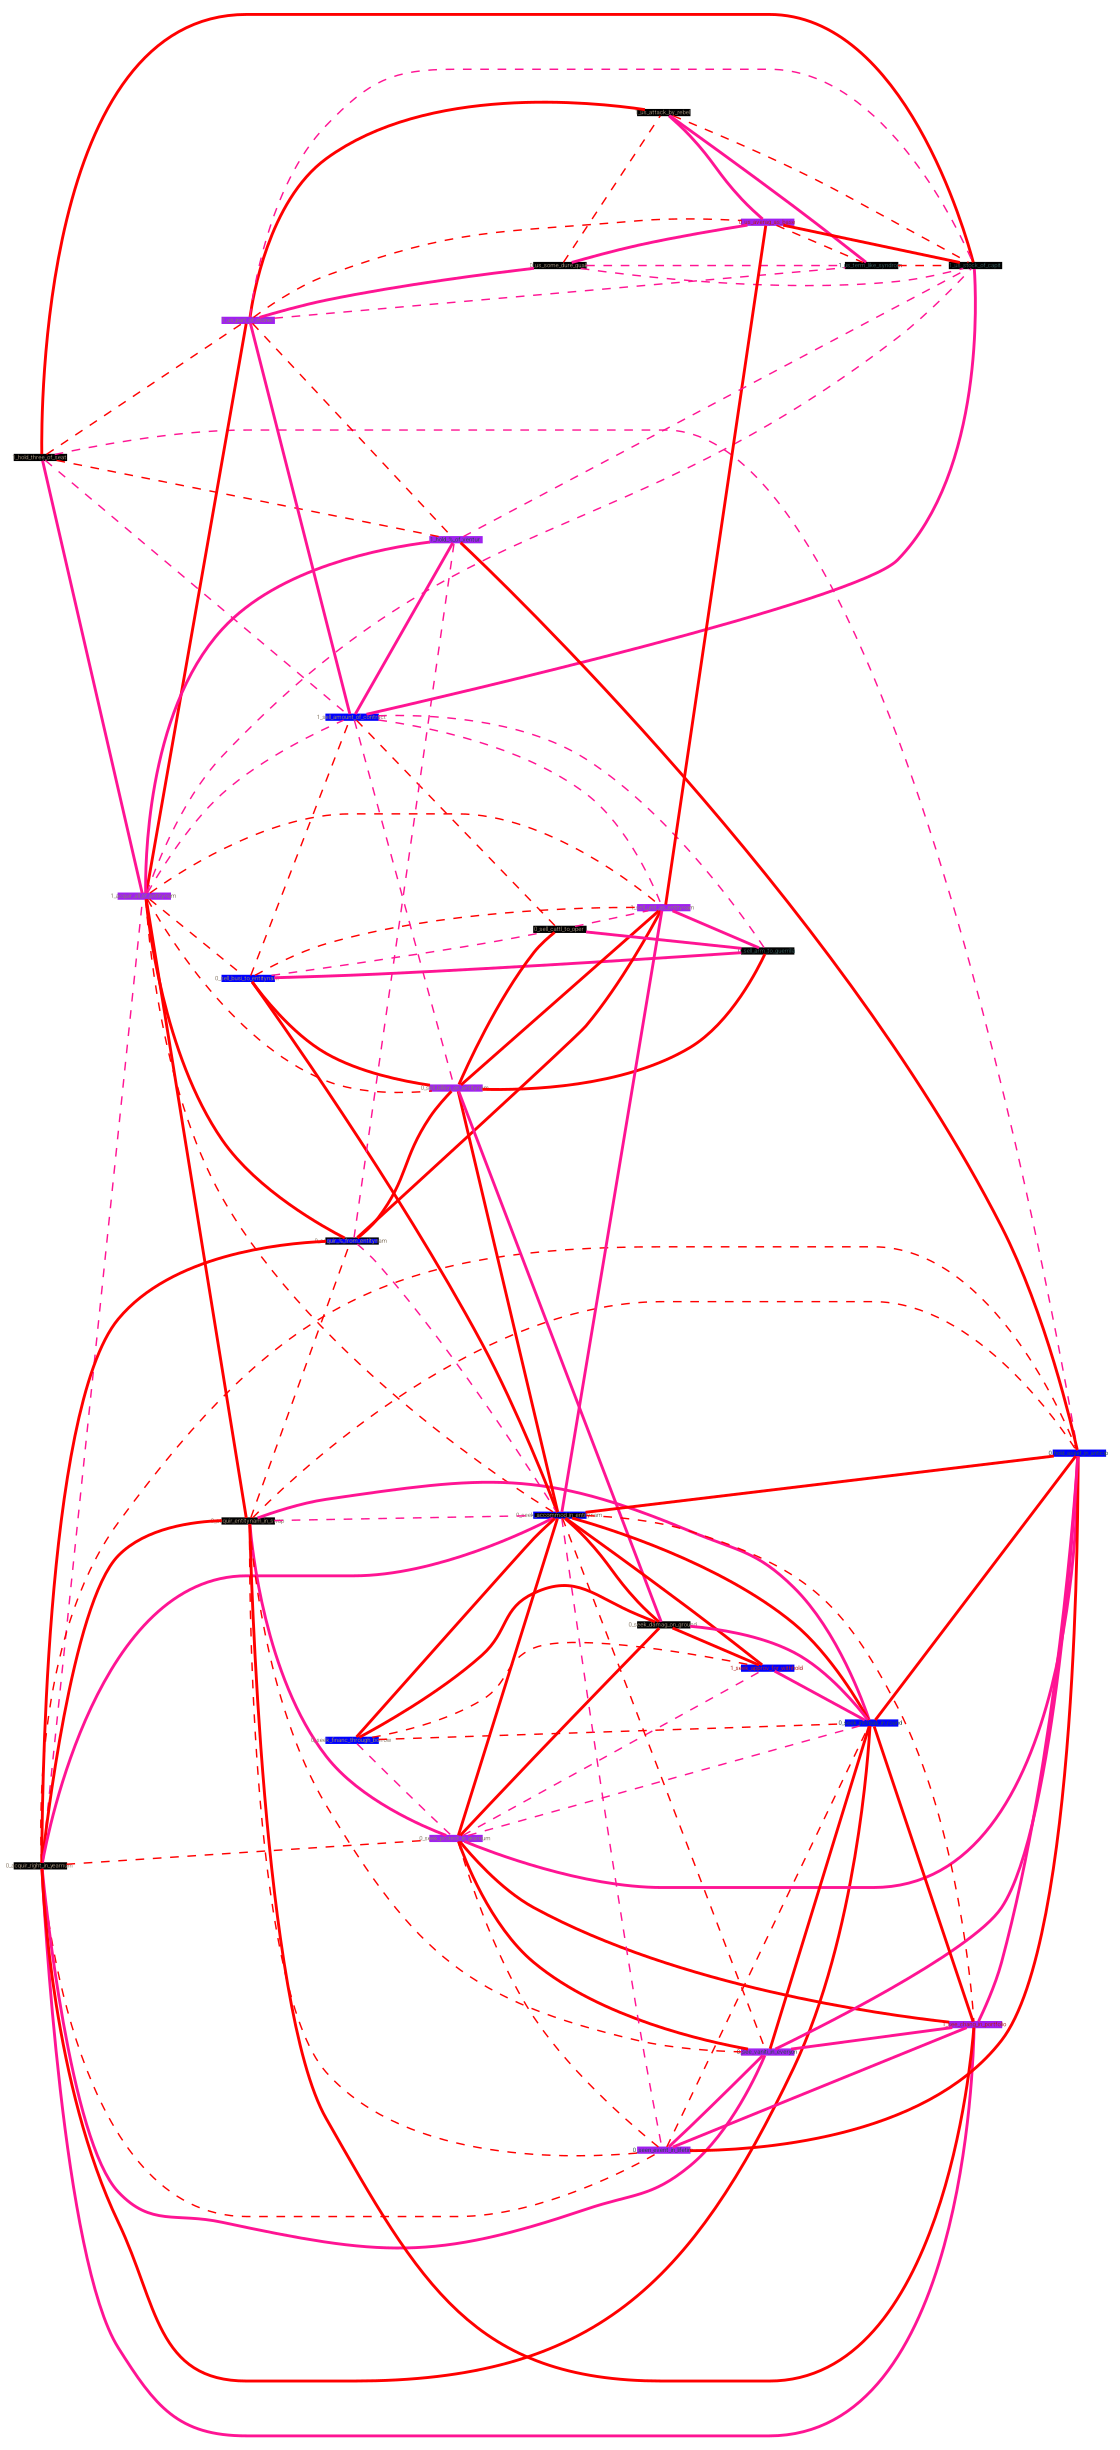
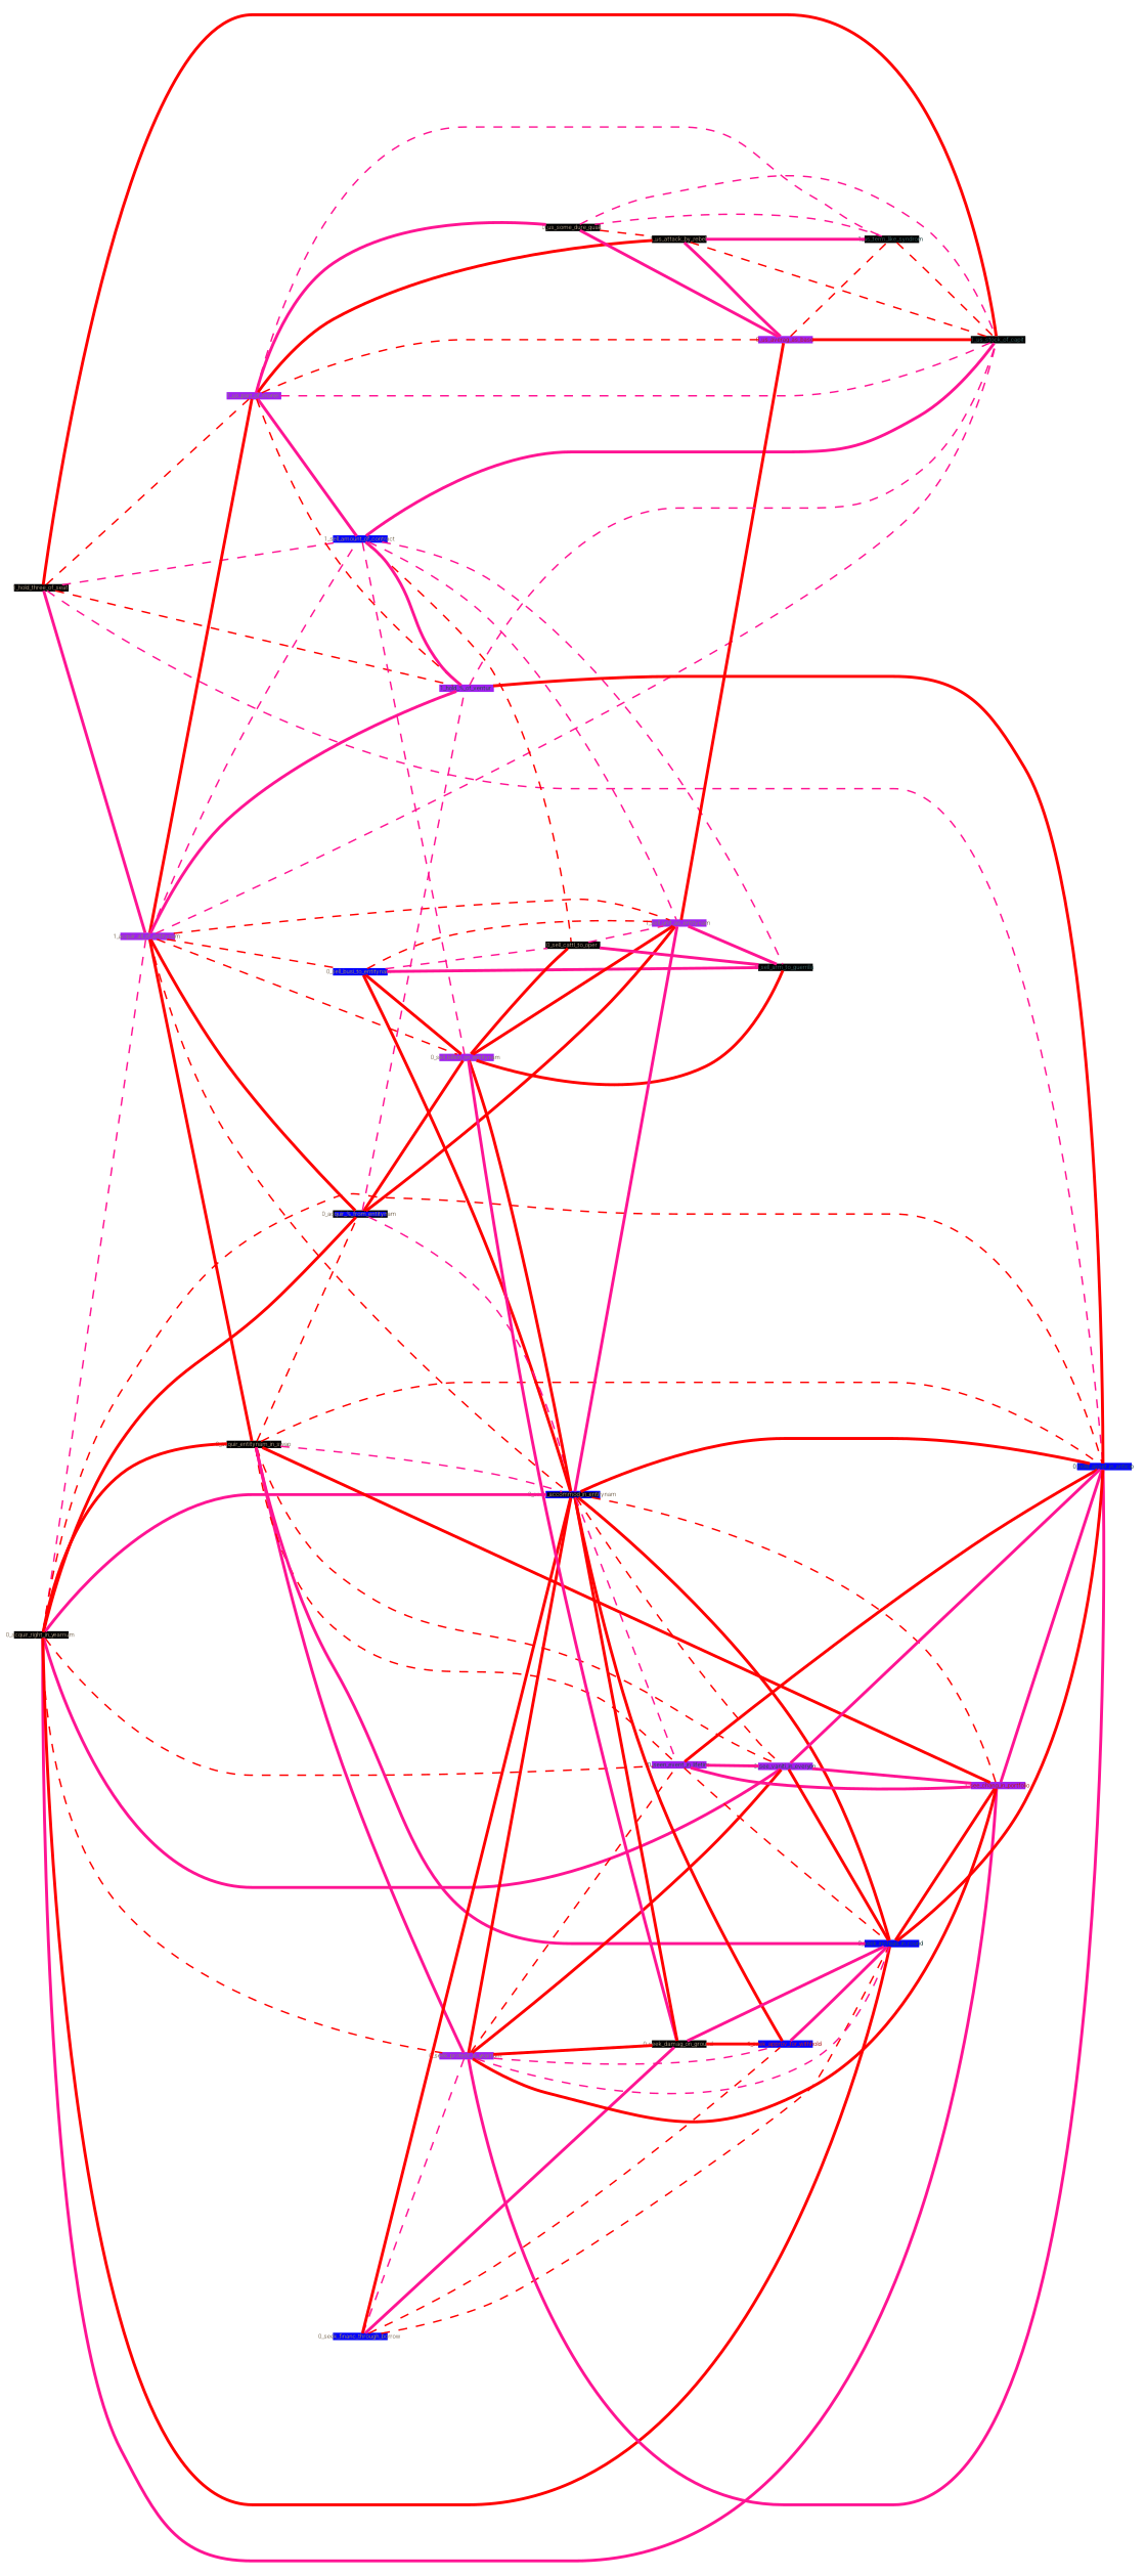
  graph {
    fontname=Roboto
    rankdir=LR
    node [color=black fixedsize=true fontcolor="#8b7d6b" fontname=Roboto fontsize=4 shape=polygon style=filled]
    edge [color=red fontname=Roboto style=bold w=1]
    "1_hold_three_of_seat " [height=.06 width=.5]
    "0_acquir_right_in_yearnum " [height=.06 width=.5]
    "1_acquir_all_of_entitynam " [color=purple height=.06 width=.5]
    "0_acquir_entitynam_in_swap " [height=.06 width=.5]
    "0_seek_financ_through_borrow " [color=blue height=.06 width=.5]
    "1_us_part_of_monei " [color=purple height=.06 width=.5]
    "0_sell_busi_to_entitynam " [color=blue height=.06 width=.5]
    "0_us_some_dure_quak " [height=.06 width=.5]
    "1_sell_amount_of_contract " [color=blue height=.06 width=.5]
    "0_acquir_%_from_entitynam " [fillcolor=blue height=.06 width=.5]
    "0_seek_protect_in_yearnum " [color=purple height=.06 width=.5]
    "0_sell_billion_on_entitynam " [color=purple height=.06 width=.5]
    "0_seek_accommod_in_entitynam " [color=blue fillcolor=black height=.06 width=.5]
    "0_sell_cattl_to_oper " [height=.06 width=.5]
    "1_us_attack_by_rebel " [height=.06 width=.5]
    "1_sell_unit_as_entitynam " [color=purple height=.06 width=.5]
    "0_seek_damag_on_ground " [height=.06 width=.5]
    "0_us_averag_as_base " [color=purple fontcolor="#b22222" height=.06 width=.5]
    "1_seek_approv_for_withhold " [color=blue fontcolor="#b22222" height=.06 width=.5]
    "1_see_chang_in_portfolio " [color=purple fontcolor="#b22222" height=.06 width=.5]
    "1_hold_%_of_ventur " [color=purple fontcolor="#2f4f4f" height=.06 width=.5]
    "1_us_stock_of_capit " [fontcolor="#2f4f4f" height=.06 width=.5]
    "0_hold_asset_in_anticip " [color=blue fontcolor="#2f4f4f" height=.06 width=.5]
    "0_seen_event_in_lifetim " [color=purple fontcolor="#2f4f4f" height=.06 width=.5]
    "0_see_vaniti_in_everyon " [color=purple fontcolor="#2f4f4f" height=.06 width=.5]
    "0_seek_increas_in_round " [color=blue fontcolor="#2f4f4f" height=.06 width=.5]
    "1_us_term_like_syndrom " [fontcolor="#2f4f4f" height=.06 width=.5]
    "0_sell_arm_to_guerrilla " [fontcolor="#2f4f4f" height=.06 width=.5]
    subgraph sub_1 {
      "1_hold_three_of_seat "
      "0_acquir_right_in_yearnum "
      "1_acquir_all_of_entitynam "
      "0_acquir_entitynam_in_swap "
      "0_seek_financ_through_borrow "
      "1_us_part_of_monei "
      "0_sell_busi_to_entitynam "
      "0_us_some_dure_quak "
      "1_sell_amount_of_contract "
      "0_acquir_%_from_entitynam "
      "0_seek_protect_in_yearnum "
      "0_sell_billion_on_entitynam "
      "0_seek_accommod_in_entitynam "
      "0_sell_cattl_to_oper "
      "1_us_attack_by_rebel "
      "1_sell_unit_as_entitynam "
      "0_seek_damag_on_ground "
    }
    subgraph sub_2 {
      "0_us_averag_as_base "
      "1_seek_approv_for_withhold "
      "1_see_chang_in_portfolio "
    }
    "1_hold_three_of_seat " -- "1_acquir_all_of_entitynam " [color=deeppink]
    "1_hold_three_of_seat " -- "1_us_part_of_monei " [style=dashed]
    "1_hold_three_of_seat " -- "1_sell_amount_of_contract " [color=deeppink style=dashed]
    "1_hold_three_of_seat " -- "1_hold_%_of_ventur " [style=dashed w=2]
    "1_hold_three_of_seat " -- "1_us_stock_of_capit "
    "1_hold_three_of_seat " -- "0_hold_asset_in_anticip " [color=deeppink style=dashed]
    "0_acquir_right_in_yearnum " -- "1_acquir_all_of_entitynam " [color=deeppink style=dashed]
    "0_acquir_right_in_yearnum " -- "0_acquir_entitynam_in_swap " [w=2]
    "0_acquir_right_in_yearnum " -- "0_acquir_%_from_entitynam "
    "0_acquir_right_in_yearnum " -- "0_seek_protect_in_yearnum " [style=dashed w=2]
    "0_acquir_right_in_yearnum " -- "0_seek_accommod_in_entitynam " [color=deeppink]
    "0_acquir_right_in_yearnum " -- "1_see_chang_in_portfolio " [color=deeppink]
    "0_acquir_right_in_yearnum " -- "0_hold_asset_in_anticip " [style=dashed]
    "0_acquir_right_in_yearnum " -- "0_seen_event_in_lifetim " [style=dashed]
    "0_acquir_right_in_yearnum " -- "0_see_vaniti_in_everyon " [color=deeppink]
    "0_acquir_right_in_yearnum " -- "0_seek_increas_in_round "
    "1_acquir_all_of_entitynam " -- "0_acquir_entitynam_in_swap "
    "1_acquir_all_of_entitynam " -- "1_us_part_of_monei "
    "1_acquir_all_of_entitynam " -- "0_sell_busi_to_entitynam " [style=dashed]
    "1_acquir_all_of_entitynam " -- "1_sell_amount_of_contract " [color=deeppink style=dashed]
    "1_acquir_all_of_entitynam " -- "0_acquir_%_from_entitynam " [w=2]
    "1_acquir_all_of_entitynam " -- "0_sell_billion_on_entitynam " [style=dashed]
    "1_acquir_all_of_entitynam " -- "0_seek_accommod_in_entitynam " [style=dashed]
    "1_acquir_all_of_entitynam " -- "1_sell_unit_as_entitynam " [style=dashed]
    "1_acquir_all_of_entitynam " -- "1_hold_%_of_ventur " [color=deeppink]
    "1_acquir_all_of_entitynam " -- "1_us_stock_of_capit " [color=deeppink style=dashed]
    "0_acquir_entitynam_in_swap " -- "0_acquir_%_from_entitynam " [style=dashed]
    "0_acquir_entitynam_in_swap " -- "0_seek_protect_in_yearnum " [color=deeppink]
    "0_acquir_entitynam_in_swap " -- "0_seek_accommod_in_entitynam " [color=deeppink style=dashed]
    "0_acquir_entitynam_in_swap " -- "1_see_chang_in_portfolio "
    "0_acquir_entitynam_in_swap " -- "0_hold_asset_in_anticip " [style=dashed]
    "0_acquir_entitynam_in_swap " -- "0_seen_event_in_lifetim " [style=dashed]
    "0_acquir_entitynam_in_swap " -- "0_see_vaniti_in_everyon " [style=dashed]
    "0_acquir_entitynam_in_swap " -- "0_seek_increas_in_round " [color=deeppink]
    "0_seek_financ_through_borrow " -- "0_seek_protect_in_yearnum " [color=deeppink style=dashed]
    "0_seek_financ_through_borrow " -- "0_seek_accommod_in_entitynam "
-   "0_seek_financ_through_borrow " -- "0_seek_damag_on_ground "
+   "0_seek_financ_through_borrow " -- "0_seek_damag_on_ground " [color=deeppink]
    "0_seek_financ_through_borrow " -- "1_seek_approv_for_withhold " [style=dashed]
    "0_seek_financ_through_borrow " -- "0_seek_increas_in_round " [style=dashed]
    "1_us_part_of_monei " -- "0_us_some_dure_quak " [color=deeppink]
    "1_us_part_of_monei " -- "1_sell_amount_of_contract " [color=deeppink]
    "1_us_part_of_monei " -- "1_us_attack_by_rebel "
    "1_us_part_of_monei " -- "0_us_averag_as_base " [style=dashed]
    "1_us_part_of_monei " -- "1_hold_%_of_ventur " [style=dashed]
    "1_us_part_of_monei " -- "1_us_stock_of_capit " [color=deeppink style=dashed w=2]
    "1_us_part_of_monei " -- "1_us_term_like_syndrom " [color=deeppink style=dashed]
-   "0_sell_busi_to_entitynam " -- "1_sell_amount_of_contract " [style=dashed]
    "0_sell_busi_to_entitynam " -- "0_sell_billion_on_entitynam " [w=2]
    "0_sell_busi_to_entitynam " -- "0_seek_accommod_in_entitynam "
    "0_sell_busi_to_entitynam " -- "0_sell_cattl_to_oper " [color=deeppink style=dashed w=2]
    "0_sell_busi_to_entitynam " -- "1_sell_unit_as_entitynam " [style=dashed w=2]
    "0_sell_busi_to_entitynam " -- "0_sell_arm_to_guerrilla " [color=deeppink w=2]
    "0_us_some_dure_quak " -- "1_us_attack_by_rebel " [style=dashed]
    "0_us_some_dure_quak " -- "0_us_averag_as_base " [color=deeppink]
    "0_us_some_dure_quak " -- "1_us_stock_of_capit " [color=deeppink style=dashed]
    "0_us_some_dure_quak " -- "1_us_term_like_syndrom " [color=deeppink style=dashed]
    "1_sell_amount_of_contract " -- "0_sell_billion_on_entitynam " [color=deeppink style=dashed]
    "1_sell_amount_of_contract " -- "0_sell_cattl_to_oper " [style=dashed]
    "1_sell_amount_of_contract " -- "1_sell_unit_as_entitynam " [color=deeppink style=dashed]
    "1_sell_amount_of_contract " -- "1_hold_%_of_ventur " [color=deeppink]
    "1_sell_amount_of_contract " -- "1_us_stock_of_capit " [color=deeppink]
    "1_sell_amount_of_contract " -- "0_sell_arm_to_guerrilla " [color=deeppink style=dashed]
    "0_acquir_%_from_entitynam " -- "0_sell_billion_on_entitynam "
    "0_acquir_%_from_entitynam " -- "0_seek_accommod_in_entitynam " [color=deeppink style=dashed]
    "0_acquir_%_from_entitynam " -- "1_sell_unit_as_entitynam "
    "0_acquir_%_from_entitynam " -- "1_hold_%_of_ventur " [color=deeppink style=dashed]
    "0_seek_protect_in_yearnum " -- "0_seek_accommod_in_entitynam " [w=2]
    "0_seek_protect_in_yearnum " -- "0_seek_damag_on_ground "
    "0_seek_protect_in_yearnum " -- "1_seek_approv_for_withhold " [color=deeppink style=dashed]
    "0_seek_protect_in_yearnum " -- "1_see_chang_in_portfolio "
    "0_seek_protect_in_yearnum " -- "0_hold_asset_in_anticip " [color=deeppink]
    "0_seek_protect_in_yearnum " -- "0_seen_event_in_lifetim " [style=dashed]
    "0_seek_protect_in_yearnum " -- "0_see_vaniti_in_everyon "
    "0_seek_protect_in_yearnum " -- "0_seek_increas_in_round " [color=deeppink style=dashed w=2]
    "0_sell_billion_on_entitynam " -- "0_seek_accommod_in_entitynam "
    "0_sell_billion_on_entitynam " -- "0_sell_cattl_to_oper "
    "0_sell_billion_on_entitynam " -- "1_sell_unit_as_entitynam " [w=2]
    "0_sell_billion_on_entitynam " -- "0_seek_damag_on_ground " [color=deeppink]
    "0_sell_billion_on_entitynam " -- "0_sell_arm_to_guerrilla "
    "0_seek_accommod_in_entitynam " -- "1_sell_unit_as_entitynam " [color=deeppink]
    "0_seek_accommod_in_entitynam " -- "0_seek_damag_on_ground "
    "0_seek_accommod_in_entitynam " -- "1_seek_approv_for_withhold "
    "0_seek_accommod_in_entitynam " -- "1_see_chang_in_portfolio " [style=dashed]
    "0_seek_accommod_in_entitynam " -- "0_hold_asset_in_anticip "
    "0_seek_accommod_in_entitynam " -- "0_seen_event_in_lifetim " [color=deeppink style=dashed]
    "0_seek_accommod_in_entitynam " -- "0_see_vaniti_in_everyon " [style=dashed]
    "0_seek_accommod_in_entitynam " -- "0_seek_increas_in_round " [w=2]
    "0_sell_cattl_to_oper " -- "1_sell_unit_as_entitynam " [color=deeppink style=dashed]
    "0_sell_cattl_to_oper " -- "0_sell_arm_to_guerrilla " [color=deeppink w=2]
    "1_us_attack_by_rebel " -- "0_us_averag_as_base " [color=deeppink]
    "1_us_attack_by_rebel " -- "1_us_stock_of_capit " [style=dashed]
    "1_us_attack_by_rebel " -- "1_us_term_like_syndrom " [color=deeppink]
    "1_sell_unit_as_entitynam " -- "0_us_averag_as_base "
    "1_sell_unit_as_entitynam " -- "0_sell_arm_to_guerrilla " [color=deeppink]
    "0_seek_damag_on_ground " -- "1_seek_approv_for_withhold "
    "0_seek_damag_on_ground " -- "0_seek_increas_in_round " [color=deeppink]
    "0_us_averag_as_base " -- "1_us_stock_of_capit "
    "0_us_averag_as_base " -- "1_us_term_like_syndrom " [style=dashed]
    "1_seek_approv_for_withhold " -- "0_seek_increas_in_round " [color=deeppink]
    "1_see_chang_in_portfolio " -- "0_hold_asset_in_anticip " [color=deeppink]
    "1_hold_%_of_ventur " -- "1_us_stock_of_capit " [color=deeppink style=dashed]
    "1_hold_%_of_ventur " -- "0_hold_asset_in_anticip "
    "0_seen_event_in_lifetim " -- "1_see_chang_in_portfolio " [color=deeppink]
    "0_seen_event_in_lifetim " -- "0_hold_asset_in_anticip "
    "0_seen_event_in_lifetim " -- "0_see_vaniti_in_everyon " [color=deeppink]
    "0_seen_event_in_lifetim " -- "0_seek_increas_in_round " [style=dashed]
    "0_see_vaniti_in_everyon " -- "1_see_chang_in_portfolio " [color=deeppink w=2]
    "0_see_vaniti_in_everyon " -- "0_hold_asset_in_anticip " [color=deeppink]
    "0_see_vaniti_in_everyon " -- "0_seek_increas_in_round "
    "0_seek_increas_in_round " -- "1_see_chang_in_portfolio "
    "0_seek_increas_in_round " -- "0_hold_asset_in_anticip "
    "1_us_term_like_syndrom " -- "1_us_stock_of_capit " [style=dashed]
  }
